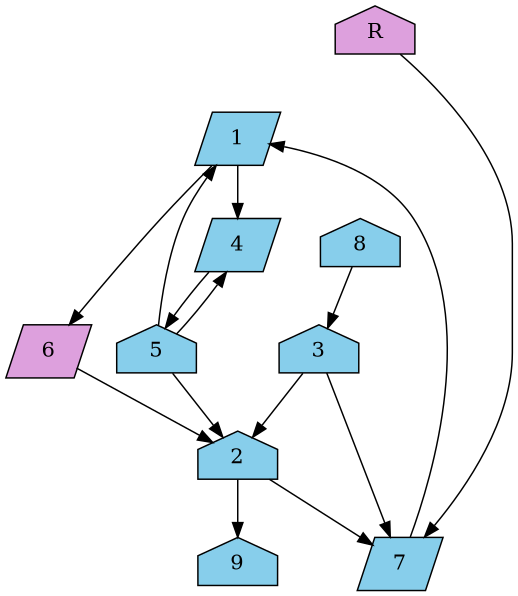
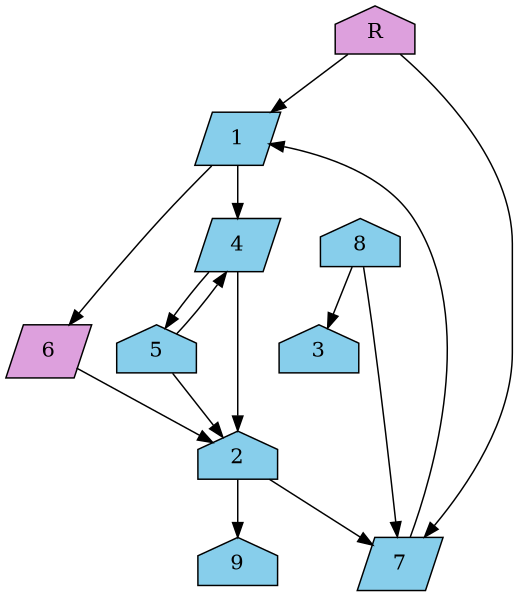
  digraph {
    node [fillcolor=skyblue shape=house style=filled]
    1 [shape=parallelogram]
    4 [shape=parallelogram]
    6 [fillcolor=plum shape=parallelogram]
    2
    5
    7 [shape=parallelogram]
    9
    8
    3
    R [fillcolor=plum]
    1 -> 4
    1 -> 6
-   3 -> 2
+   4 -> 2
    4 -> 5
    6 -> 2
    2 -> 7
    2 -> 9
    5 -> 4
    5 -> 2
    7 -> 1
    8 -> 3
-   3 -> 7
-   5 -> 1
+   8 -> 7
+   R -> 1
    R -> 7
  }
